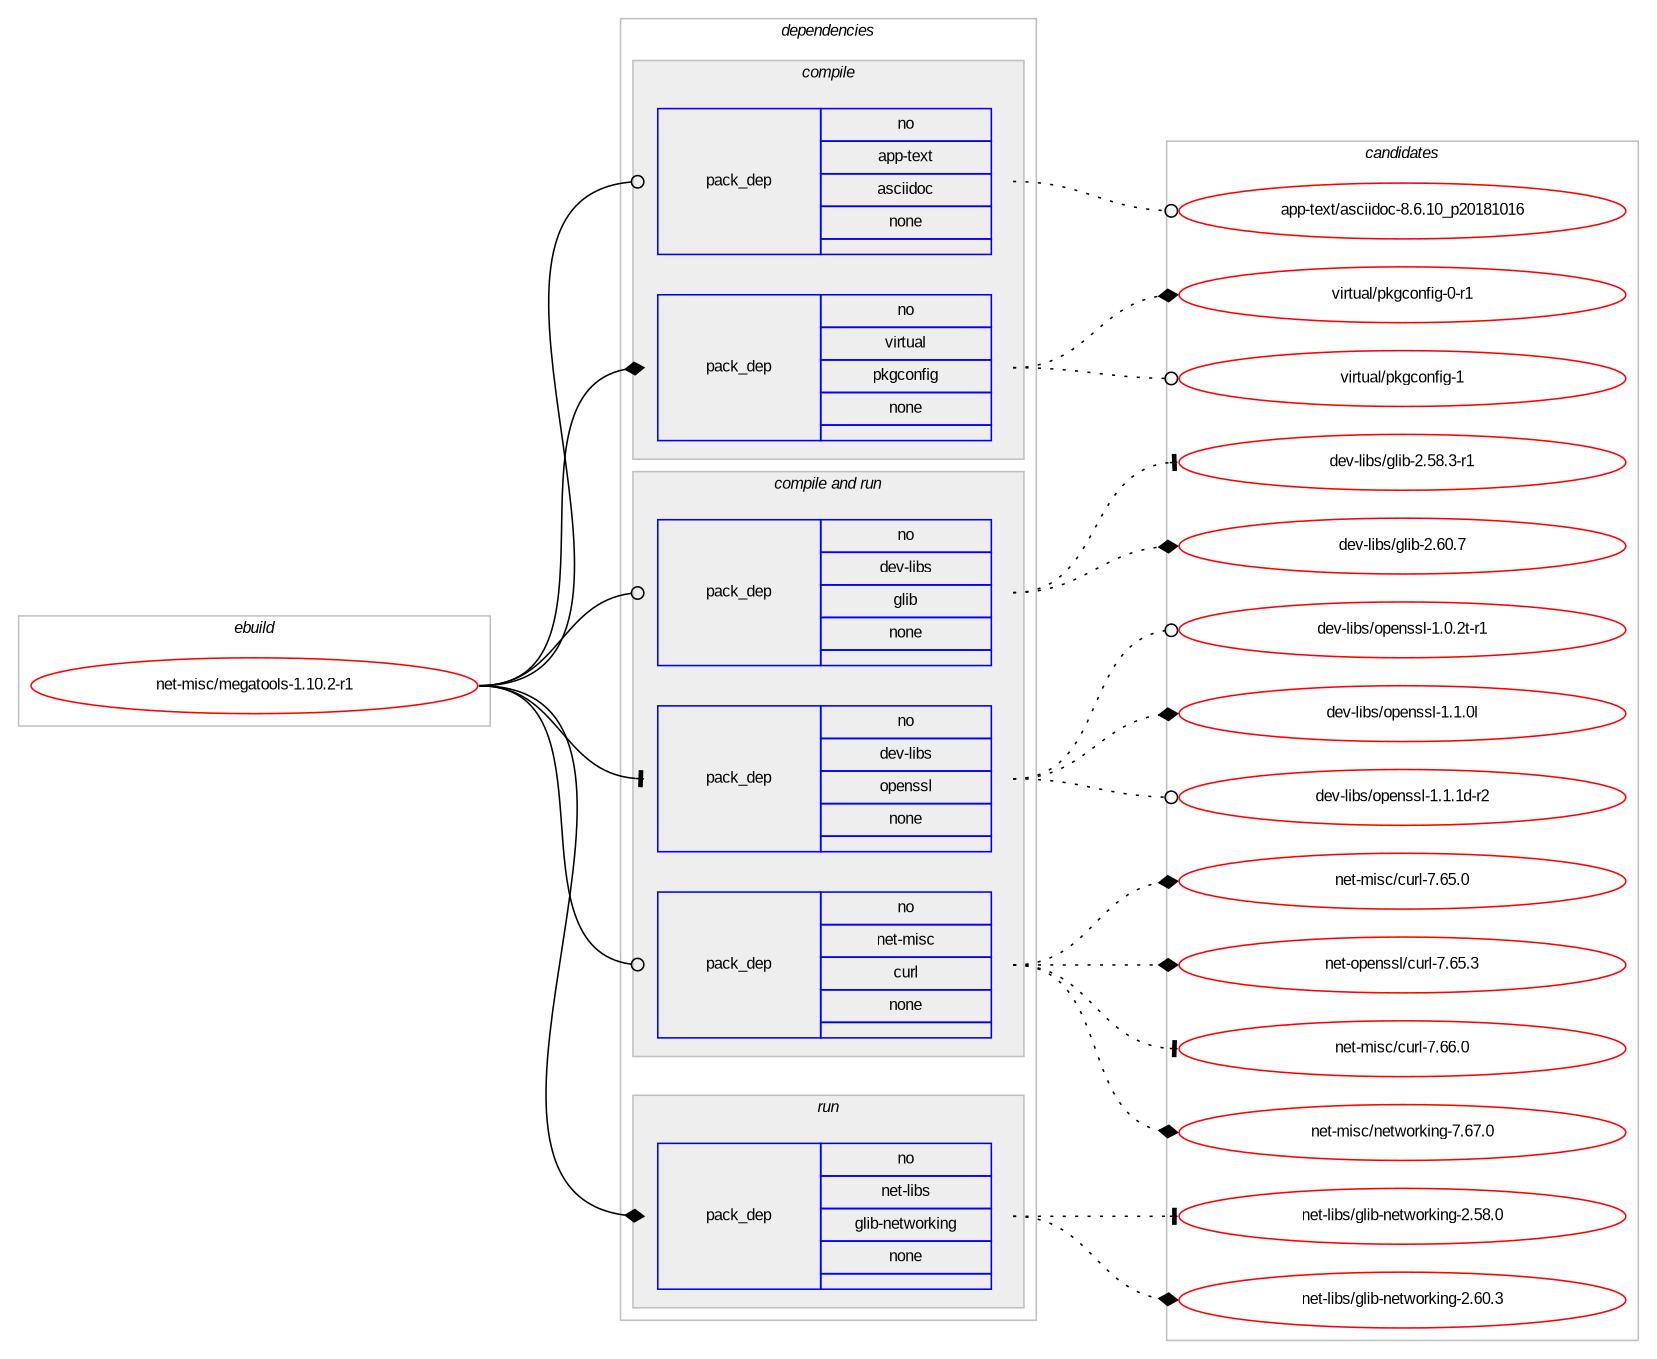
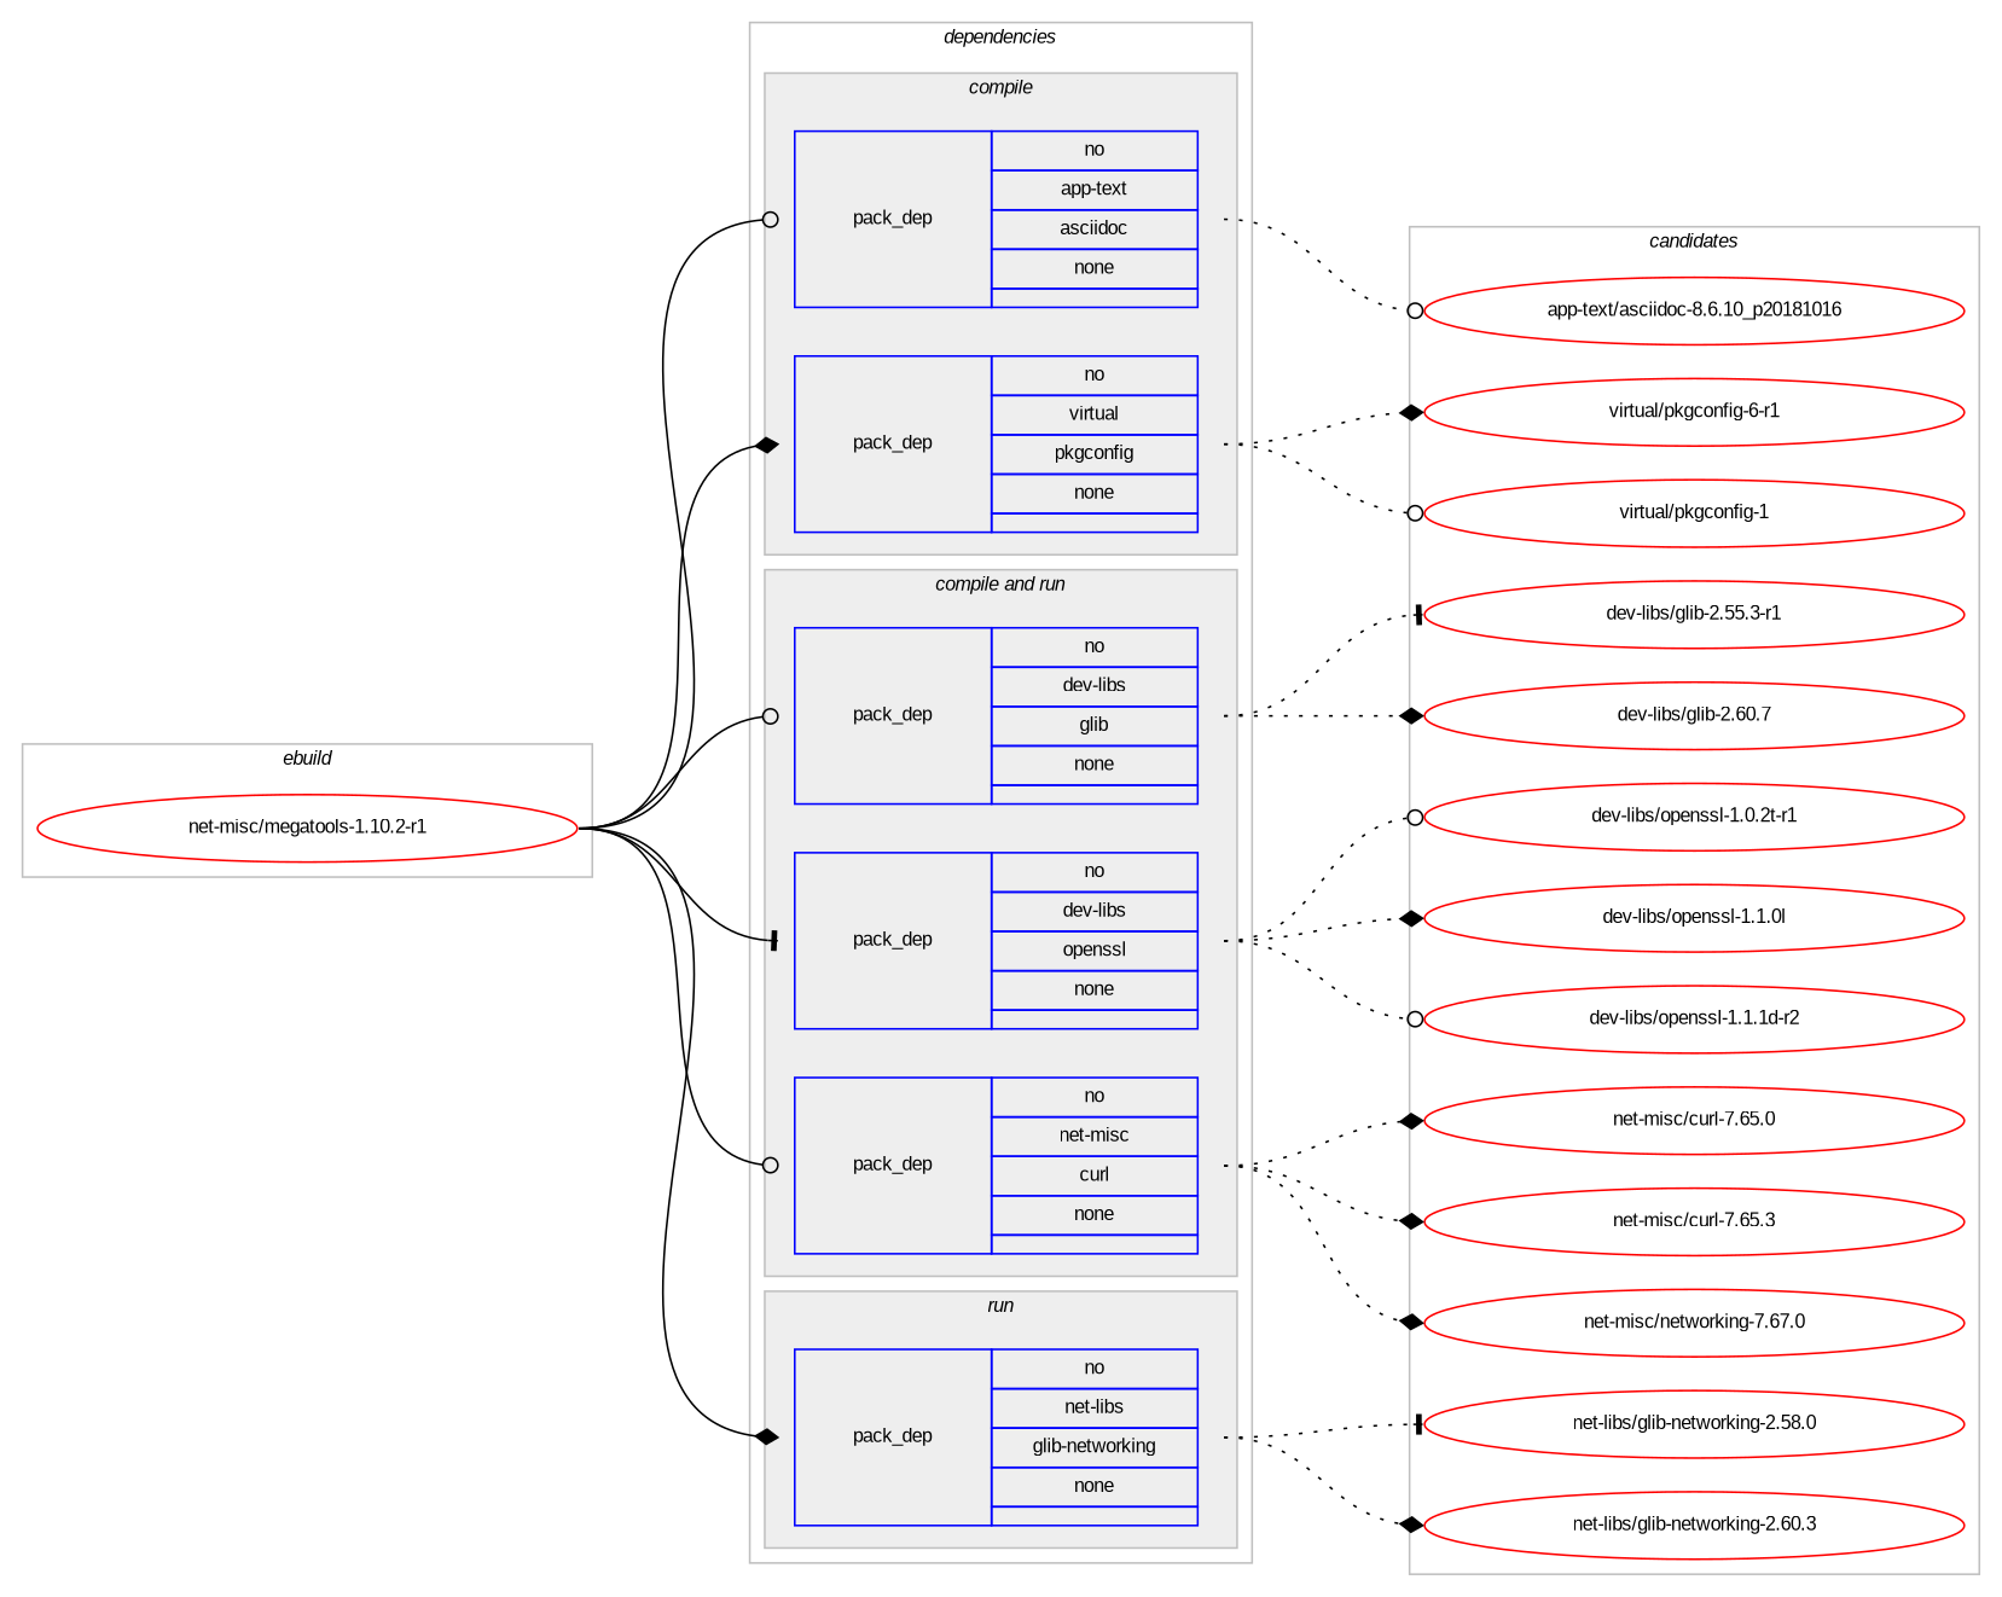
  digraph {
    compound=true
    concentrate=true
    fontname="Liberation Sans"
    fontsize=10
    newrank=true
    rankdir=LR
    ranksep=1.5
    node [color=red fontname="Liberation Sans" fontsize=10]
    edge [arrowhead=diamond fontname="Liberation Sans" headport=w style=dotted tailport=e weight=100]
    n1 [label="net-misc/megatools-1.10.2-r1" width=4]
    n2 [color=blue label=<<TABLE BORDER="0" CELLBORDER="1" CELLSPACING="0" CELLPADDING="4" WIDTH="220"><TR><TD ROWSPAN="6" CELLPADDING="30">pack_dep</TD></TR><TR><TD WIDTH="110">no</TD></TR><TR><TD>app-text</TD></TR><TR><TD>asciidoc</TD></TR><TR><TD>none</TD></TR><TR><TD></TD></TR></TABLE>> shape=none]
    n3 [color=blue label=<<TABLE BORDER="0" CELLBORDER="1" CELLSPACING="0" CELLPADDING="4" WIDTH="220"><TR><TD ROWSPAN="6" CELLPADDING="30">pack_dep</TD></TR><TR><TD WIDTH="110">no</TD></TR><TR><TD>virtual</TD></TR><TR><TD>pkgconfig</TD></TR><TR><TD>none</TD></TR><TR><TD></TD></TR></TABLE>> shape=none]
    n4 [color=blue label=<<TABLE BORDER="0" CELLBORDER="1" CELLSPACING="0" CELLPADDING="4" WIDTH="220"><TR><TD ROWSPAN="6" CELLPADDING="30">pack_dep</TD></TR><TR><TD WIDTH="110">no</TD></TR><TR><TD>dev-libs</TD></TR><TR><TD>glib</TD></TR><TR><TD>none</TD></TR><TR><TD></TD></TR></TABLE>> shape=none]
    n5 [color=blue label=<<TABLE BORDER="0" CELLBORDER="1" CELLSPACING="0" CELLPADDING="4" WIDTH="220"><TR><TD ROWSPAN="6" CELLPADDING="30">pack_dep</TD></TR><TR><TD WIDTH="110">no</TD></TR><TR><TD>dev-libs</TD></TR><TR><TD>openssl</TD></TR><TR><TD>none</TD></TR><TR><TD></TD></TR></TABLE>> shape=none]
    n6 [color=blue label=<<TABLE BORDER="0" CELLBORDER="1" CELLSPACING="0" CELLPADDING="4" WIDTH="220"><TR><TD ROWSPAN="6" CELLPADDING="30">pack_dep</TD></TR><TR><TD WIDTH="110">no</TD></TR><TR><TD>net-misc</TD></TR><TR><TD>curl</TD></TR><TR><TD>none</TD></TR><TR><TD></TD></TR></TABLE>> shape=none]
    n7 [color=blue label=<<TABLE BORDER="0" CELLBORDER="1" CELLSPACING="0" CELLPADDING="4" WIDTH="220"><TR><TD ROWSPAN="6" CELLPADDING="30">pack_dep</TD></TR><TR><TD WIDTH="110">no</TD></TR><TR><TD>net-libs</TD></TR><TR><TD>glib-networking</TD></TR><TR><TD>none</TD></TR><TR><TD></TD></TR></TABLE>> shape=none]
    n8 [label="app-text/asciidoc-8.6.10_p20181016" width=4]
-   n9 [label="virtual/pkgconfig-0-r1" width=4]
+   n9 [label="virtual/pkgconfig-6-r1" width=4]
    n10 [label="virtual/pkgconfig-1" width=4]
-   n11 [label="dev-libs/glib-2.58.3-r1" width=4]
+   n11 [label="dev-libs/glib-2.55.3-r1" width=4]
    n12 [label="dev-libs/glib-2.60.7" width=4]
    n13 [label="dev-libs/openssl-1.0.2t-r1" width=4]
    n14 [label="dev-libs/openssl-1.1.0l" width=4]
    n15 [label="dev-libs/openssl-1.1.1d-r2" width=4]
    n16 [label="net-misc/curl-7.65.0" width=4]
-   n17 [label="net-openssl/curl-7.65.3" width=4]
-   n18 [label="net-misc/curl-7.66.0" width=4]
+   n17 [label="net-misc/curl-7.65.3" width=4]
    n19 [label="net-misc/networking-7.67.0" width=4]
    n20 [label="net-libs/glib-networking-2.58.0" width=4]
    n21 [label="net-libs/glib-networking-2.60.3" width=4]
    subgraph cluster_1 {
      color=gray
      label=<<i>ebuild</i>>
      rank=same
      n1
    }
    subgraph cluster_2 {
      color=gray
      label=<<i>dependencies</i>>
      subgraph cluster_3 {
        color=gray
        fillcolor="#eeeeee"
        label=<<i>compile</i>>
        style=filled
        subgraph sub_4 {
          color=gray
          fillcolor="#eeeeee"
          label=<<i>compile</i>>
          style=filled
          n2
        }
        subgraph sub_5 {
          color=gray
          fillcolor="#eeeeee"
          label=<<i>compile</i>>
          style=filled
          n3
        }
      }
      subgraph cluster_6 {
        color=gray
        fillcolor="#eeeeee"
        label=<<i>compile and run</i>>
        style=filled
        subgraph sub_7 {
          color=gray
          fillcolor="#eeeeee"
          label=<<i>compile and run</i>>
          style=filled
          n4
        }
        subgraph sub_8 {
          color=gray
          fillcolor="#eeeeee"
          label=<<i>compile and run</i>>
          style=filled
          n5
        }
        subgraph sub_9 {
          color=gray
          fillcolor="#eeeeee"
          label=<<i>compile and run</i>>
          style=filled
          n6
        }
      }
      subgraph cluster_10 {
        color=gray
        fillcolor="#eeeeee"
        label=<<i>run</i>>
        style=filled
        subgraph sub_11 {
          color=gray
          fillcolor="#eeeeee"
          label=<<i>run</i>>
          style=filled
          n7
        }
      }
    }
    subgraph cluster_12 {
      color=gray
      label=<<i>candidates</i>>
      rank=same
      subgraph sub_13 {
        color=black
        label=<<i>candidates</i>>
        nodesep=1
        rank=same
        n8
      }
      subgraph sub_14 {
        color=black
        label=<<i>candidates</i>>
        nodesep=1
        rank=same
        n9
        n10
      }
      subgraph sub_15 {
        color=black
        label=<<i>candidates</i>>
        nodesep=1
        rank=same
        n11
        n12
      }
      subgraph sub_16 {
        color=black
        label=<<i>candidates</i>>
        nodesep=1
        rank=same
        n13
        n14
        n15
      }
      subgraph sub_17 {
        color=black
        label=<<i>candidates</i>>
        nodesep=1
        rank=same
        n16
        n17
-       n18
        n19
      }
      subgraph sub_18 {
        color=black
        label=<<i>candidates</i>>
        nodesep=1
        rank=same
        n20
        n21
      }
    }
    n1 -> n2 [arrowhead=odot style=solid weight=20]
    n1 -> n3 [style=solid weight=20]
    n1 -> n4 [arrowhead=odot style=solid weight=20]
    n1 -> n5 [arrowhead=tee style=solid weight=20]
    n1 -> n6 [arrowhead=odot style=solid weight=20]
    n1 -> n7 [style=solid weight=20]
    n2 -> n8 [arrowhead=odot]
    n3 -> n9
    n3 -> n10 [arrowhead=odot]
    n4 -> n11 [arrowhead=tee]
    n4 -> n12
    n5 -> n13 [arrowhead=odot]
    n5 -> n14
    n5 -> n15 [arrowhead=odot]
    n6 -> n16
    n6 -> n17
-   n6 -> n18 [arrowhead=tee]
    n6 -> n19
    n7 -> n20 [arrowhead=tee]
    n7 -> n21
  }
